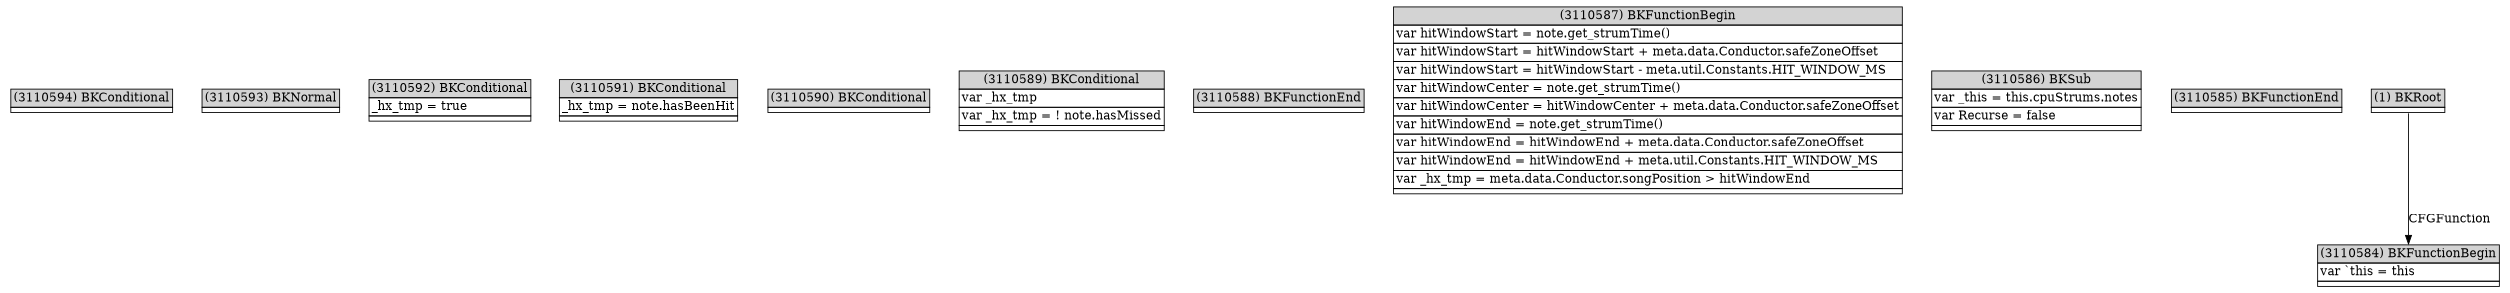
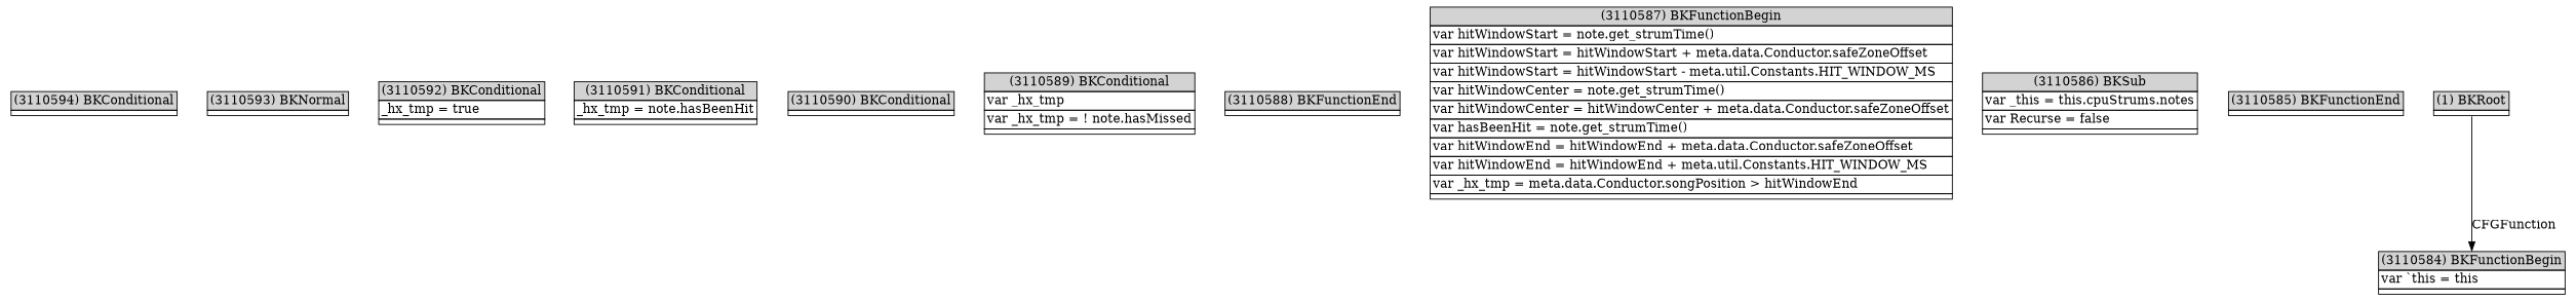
  digraph {
    node [shape=plaintext]
    n1 [label=<<table BORDER="0" CELLBORDER="1" CELLSPACING="0"> 	<tr><td port="in" bgcolor="lightgray">(3110594) BKConditional</td></tr> 	<tr><td port="out"></td></tr> </table>>]
    n2 [label=<<table BORDER="0" CELLBORDER="1" CELLSPACING="0"> 	<tr><td port="in" bgcolor="lightgray">(3110593) BKNormal</td></tr> 	<tr><td port="out"></td></tr> </table>>]
    n3 [label=<<table BORDER="0" CELLBORDER="1" CELLSPACING="0"> 	<tr><td port="in" bgcolor="lightgray">(3110592) BKConditional</td></tr> 	<tr><td port="e0" align="left">_hx_tmp = true</td></tr> 	<tr><td port="out"></td></tr> </table>>]
    n4 [label=<<table BORDER="0" CELLBORDER="1" CELLSPACING="0"> 	<tr><td port="in" bgcolor="lightgray">(3110591) BKConditional</td></tr> 	<tr><td port="e0" align="left">_hx_tmp = note.hasBeenHit</td></tr> 	<tr><td port="out"></td></tr> </table>>]
    n5 [label=<<table BORDER="0" CELLBORDER="1" CELLSPACING="0"> 	<tr><td port="in" bgcolor="lightgray">(3110590) BKConditional</td></tr> 	<tr><td port="out"></td></tr> </table>>]
    n6 [label=<<table BORDER="0" CELLBORDER="1" CELLSPACING="0"> 	<tr><td port="in" bgcolor="lightgray">(3110589) BKConditional</td></tr> 	<tr><td port="e0" align="left">var _hx_tmp</td></tr> 	<tr><td port="e1" align="left">var _hx_tmp = ! note.hasMissed</td></tr> 	<tr><td port="out"></td></tr> </table>>]
    n7 [label=<<table BORDER="0" CELLBORDER="1" CELLSPACING="0"> 	<tr><td port="in" bgcolor="lightgray">(3110588) BKFunctionEnd</td></tr> 	<tr><td port="out"></td></tr> </table>>]
-   n8 [label=<<table BORDER="0" CELLBORDER="1" CELLSPACING="0"> 	<tr><td port="in" bgcolor="lightgray">(3110587) BKFunctionBegin</td></tr> 	<tr><td port="e0" align="left">var hitWindowStart = note.get_strumTime()</td></tr> 	<tr><td port="e1" align="left">var hitWindowStart = hitWindowStart + meta.data.Conductor.safeZoneOffset</td></tr> 	<tr><td port="e2" align="left">var hitWindowStart = hitWindowStart - meta.util.Constants.HIT_WINDOW_MS</td></tr> 	<tr><td port="e3" align="left">var hitWindowCenter = note.get_strumTime()</td></tr> 	<tr><td port="e4" align="left">var hitWindowCenter = hitWindowCenter + meta.data.Conductor.safeZoneOffset</td></tr> 	<tr><td port="e5" align="left">var hitWindowEnd = note.get_strumTime()</td></tr> 	<tr><td port="e6" align="left">var hitWindowEnd = hitWindowEnd + meta.data.Conductor.safeZoneOffset</td></tr> 	<tr><td port="e7" align="left">var hitWindowEnd = hitWindowEnd + meta.util.Constants.HIT_WINDOW_MS</td></tr> 	<tr><td port="e8" align="left">var _hx_tmp = meta.data.Conductor.songPosition &gt; hitWindowEnd</td></tr> 	<tr><td port="out"></td></tr> </table>>]
+   n8 [label=<<table BORDER="0" CELLBORDER="1" CELLSPACING="0"> 	<tr><td port="in" bgcolor="lightgray">(3110587) BKFunctionBegin</td></tr> 	<tr><td port="e0" align="left">var hitWindowStart = note.get_strumTime()</td></tr> 	<tr><td port="e1" align="left">var hitWindowStart = hitWindowStart + meta.data.Conductor.safeZoneOffset</td></tr> 	<tr><td port="e2" align="left">var hitWindowStart = hitWindowStart - meta.util.Constants.HIT_WINDOW_MS</td></tr> 	<tr><td port="e3" align="left">var hitWindowCenter = note.get_strumTime()</td></tr> 	<tr><td port="e4" align="left">var hitWindowCenter = hitWindowCenter + meta.data.Conductor.safeZoneOffset</td></tr> 	<tr><td port="e5" align="left">var hasBeenHit = note.get_strumTime()</td></tr> 	<tr><td port="e6" align="left">var hitWindowEnd = hitWindowEnd + meta.data.Conductor.safeZoneOffset</td></tr> 	<tr><td port="e7" align="left">var hitWindowEnd = hitWindowEnd + meta.util.Constants.HIT_WINDOW_MS</td></tr> 	<tr><td port="e8" align="left">var _hx_tmp = meta.data.Conductor.songPosition &gt; hitWindowEnd</td></tr> 	<tr><td port="out"></td></tr> </table>>]
    n9 [label=<<table BORDER="0" CELLBORDER="1" CELLSPACING="0"> 	<tr><td port="in" bgcolor="lightgray">(3110586) BKSub</td></tr> 	<tr><td port="e0" align="left">var _this = this.cpuStrums.notes</td></tr> 	<tr><td port="e1" align="left">var Recurse = false</td></tr> 	<tr><td port="out"></td></tr> </table>>]
    n10 [label=<<table BORDER="0" CELLBORDER="1" CELLSPACING="0"> 	<tr><td port="in" bgcolor="lightgray">(3110585) BKFunctionEnd</td></tr> 	<tr><td port="out"></td></tr> </table>>]
    n11 [label=<<table BORDER="0" CELLBORDER="1" CELLSPACING="0"> 	<tr><td port="in" bgcolor="lightgray">(3110584) BKFunctionBegin</td></tr> 	<tr><td port="e0" align="left">var `this = this</td></tr> 	<tr><td port="out"></td></tr> </table>>]
    n12 [label=<<table BORDER="0" CELLBORDER="1" CELLSPACING="0"> 	<tr><td port="in" bgcolor="lightgray">(1) BKRoot</td></tr> 	<tr><td port="out"></td></tr> </table>>]
    n12 -> n11 [headport=in label=CFGFunction tailport=out]
  }
